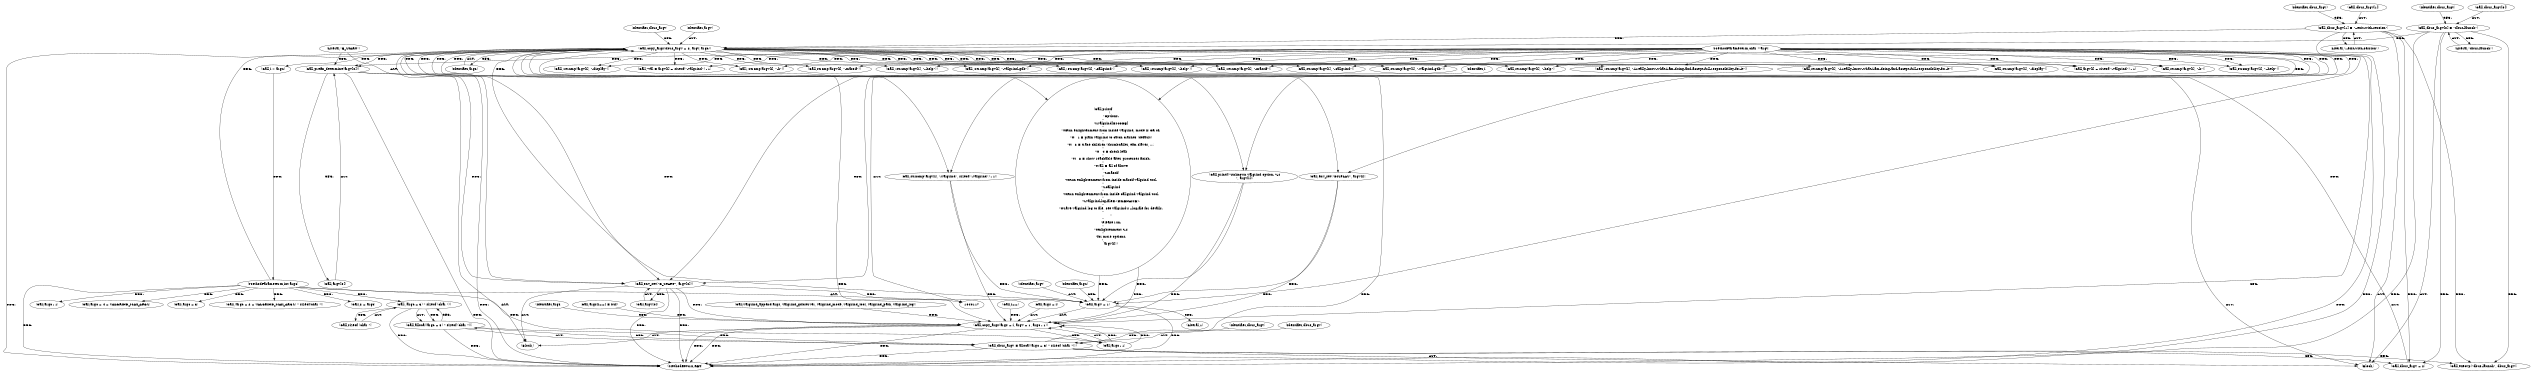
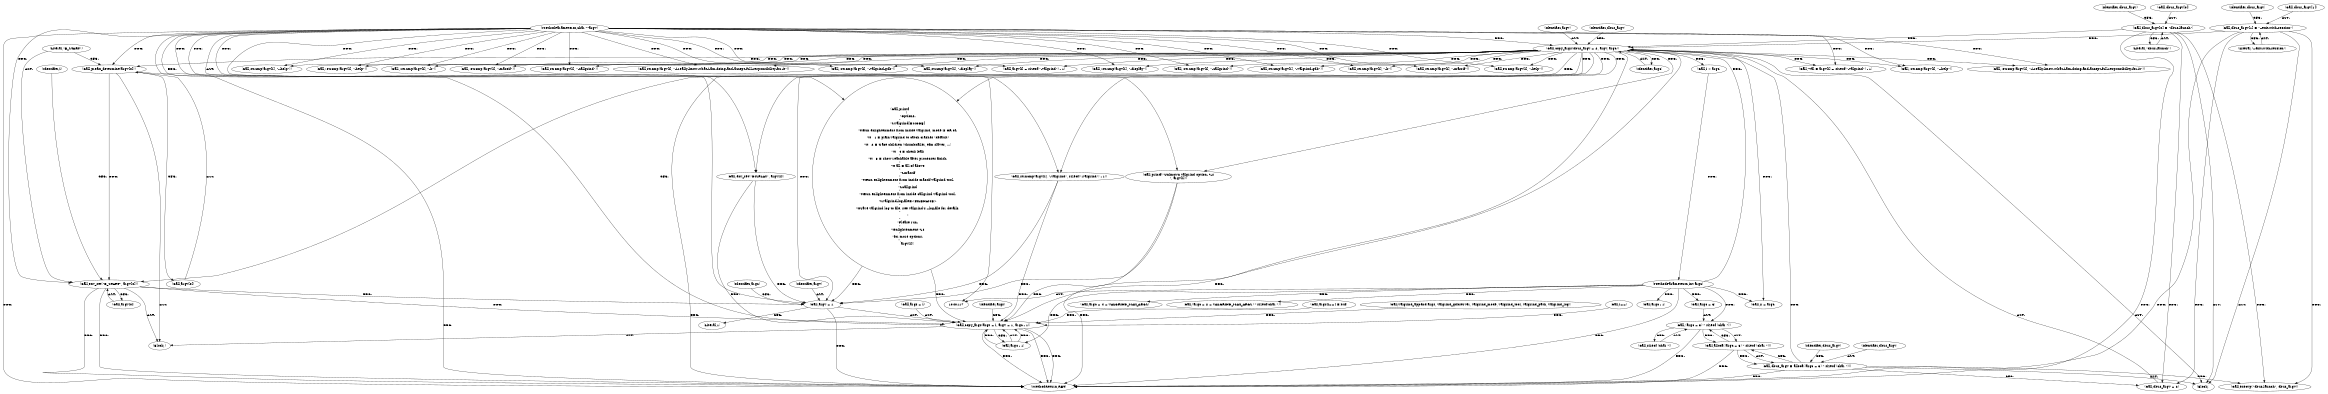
  digraph {
    n1 [label="(Call,env_set(\"E_START\", argv[0]))"]
    n2 [label="(Call,copy_args(args + i, argv + 1, argc - 1))"]
    n3 [label="(Call,argv + 1)"]
    n4 [label="(Call,argv[0])"]
    n5 [label="(MethodReturn,RET)"]
    n6 [label="(Block,)"]
    n7 [label="(Call,argc - 1)"]
    n8 [label="(Literal,1)"]
    n9 [label="(Call,prefix_determine(argv[0]))"]
    n10 [label="(Call,argv[0])"]
    n11 [label="(Call,copy_args(dbus_argv + 2, argv, argc))"]
    n12 [label="(Call,i < argc)"]
    n13 [label="(Call,!strcmp(argv[i], \"-i-really-know-what-i-am-doing-and-accept-full-responsibility-for-it\"))"]
    n14 [label="(Call,strcmp(argv[i], \"-i-really-know-what-i-am-doing-and-accept-full-responsibility-for-it\"))"]
    n15 [label="(Call,strcmp(argv[i], \"-display\"))"]
    n16 [label="(Call,argv[i] + sizeof(\"-valgrind\") - 1)"]
    n17 [label="(Call,strcmp(argv[i], \"-h\"))"]
    n18 [label="(Call,strcmp(argv[i], \"--help\"))"]
    n19 [label="(Call,2 + argc)"]
    n20 [label="(Block,)"]
    n21 [label="(Call,strcmp(argv[i], \"-help\"))"]
    n22 [label="(Call,!strcmp(argv[i], \"-display\"))"]
    n23 [label="(Call,strncmp(argv[i], \"-valgrind\", sizeof(\"-valgrind\") - 1))"]
    n24 [label="(Call,*val = argv[i] + sizeof(\"-valgrind\") - 1)"]
    n25 [label="(Call,!strcmp(argv[i], \"-h\"))"]
    n26 [label="(Call,strcmp(argv[i], \"-massif\"))"]
    n27 [label="(Call,!strcmp(argv[i], \"--help\"))"]
    n28 [label="(Call,env_set(\"DISPLAY\", argv[i]))"]
    n29 [label="(Call,!strcmp(argv[i], \"-valgrind-gdb\"))"]
    n30 [label="(Call,printf(\"Unknown valgrind option: %s\n\", argv[i]))"]
    n31 [label="(Identifier,argc)"]
    n32 [label="(Call,!strcmp(argv[i], \"-callgrind\"))"]
    n33 [label="(Call,!strcmp(argv[i], \"-help\"))"]
    n34 [label="(Call,!strcmp(argv[i], \"-massif\"))"]
    n35 [label="(Call,strcmp(argv[i], \"-callgrind\"))"]
    n36 [label="(Call,printf\n             (\n               \"Options:\n\"\n               \"\t-valgrind[=MODE]\n\"\n               \"\t\tRun enlightenment from inside valgrind, mode is OR of:\n\"\n               \"\t\t   1 = plain valgrind to catch crashes (default)\n\"\n               \"\t\t   2 = trace children (thumbnailer, efm slaves, ...)\n\"\n               \"\t\t   4 = check leak\n\"\n               \"\t\t   8 = show reachable after processes finish.\n\"\n               \"\t\t all = all of above\n\"\n               \"\t-massif\n\"\n               \"\t\tRun enlightenment from inside massif valgrind tool.\n\"\n               \"\t-callgrind\n\"\n               \"\t\tRun enlightenment from inside callgrind valgrind tool.\n\"\n               \"\t-valgrind-log-file=<FILENAME>\n\"\n               \"\t\tSave valgrind log to file, see valgrind's --log-file for details.\n\"\n               \"\n\"\n               \"Please run:\n\"\n               \"\tenlightenment %s\n\"\n               \"for more options.\n\",\n               argv[i]))"]
    n37 [label="(Call,strcmp(argv[i], \"-valgrind-gdb\"))"]
    n38 [label="(MethodParameterIn,int argc)"]
    n39 [label="(Call,dbus_argv[1] = \"--exit-with-session\")"]
    n40 [label="(Call,dbus_argv + 2)"]
    n41 [label="(Call,execvp(\"dbus-launch\", dbus_argv))"]
    n42 [label="(Literal,\"--exit-with-session\")"]
    n43 [label="(Call,dbus_argv[0] = \"dbus-launch\")"]
    n44 [label="(Literal,\"dbus-launch\")"]
    n45 [label="(Call,dbus_argv = alloca((argc + 3) * sizeof (char *)))"]
    n46 [label="(Call,alloca((argc + 3) * sizeof (char *)))"]
    n47 [label="(Call,(argc + 3) * sizeof (char *))"]
    n48 [label="(Call,sizeof (char *))"]
    n49 [label="(Call,argc - 1)"]
    n50 [label="(Call,argc + 4 + VALGRIND_MAX_ARGS)"]
    n51 [label="(Call,argc + 3)"]
    n52 [label="(Call,(argc + 2 + VALGRIND_MAX_ARGS) * sizeof(char *))"]
    n53 [label=1040117]
    n54 [label="(MethodParameterIn,char **argv)"]
    n55 [label="(Call,args[i++] = buf)"]
    n56 [label="(Identifier,dbus_argv)"]
    n57 [label="(Call,valgrind_append(args, valgrind_gdbserver, valgrind_mode, valgrind_tool, valgrind_path, valgrind_log))"]
    n58 [label="(Call,i++)"]
    n59 [label="(Call,args + i)"]
    n60 [label="(Identifier,argv)"]
    n61 [label="(Identifier,args)"]
    n62 [label="(Identifier,dbus_argv)"]
    n63 [label="(Literal,\"E_START\")"]
    n64 [label="(Call,dbus_argv[1])"]
    n65 [label="(Identifier,argc)"]
    n66 [label="(Identifier,dbus_argv)"]
    n67 [label="(Identifier,dbus_argv)"]
    n68 [label="(Identifier,dbus_argv)"]
    n69 [label="(Call,dbus_argv[0])"]
    n70 [label="(Identifier,argv)"]
    n71 [label="(Identifier,i)"]
    n1 -> n2 [label="DDG: "]
    n1 -> n3 [label="DDG: "]
    n1 -> n4 [label="CFG: "]
    n1 -> n5 [label="DDG: "]
    n1 -> n5 [label="DDG: "]
    n1 -> n6 [label="AST: "]
    n2 -> n5 [label="DDG: "]
    n2 -> n5 [label="DDG: "]
    n2 -> n5 [label="DDG: "]
    n2 -> n6 [label="AST: "]
    n2 -> n7 [label="CFG: "]
    n3 -> n2 [label="AST: "]
    n3 -> n5 [label="DDG: "]
    n3 -> n8 [label="CFG: "]
    n4 -> n1 [label="AST: "]
    n7 -> n2 [label="AST: "]
    n7 -> n2 [label="DDG: "]
    n7 -> n2 [label="DDG: "]
    n9 -> n1 [label="DDG: "]
    n9 -> n5 [label="DDG: "]
    n9 -> n6 [label="AST: "]
    n9 -> n10 [label="CFG: "]
    n10 -> n9 [label="AST: "]
    n11 -> n1 [label="DDG: "]
    n11 -> n2 [label="DDG: "]
    n11 -> n3 [label="DDG: "]
    n11 -> n5 [label="DDG: "]
    n11 -> n5 [label="DDG: "]
    n11 -> n9 [label="DDG: "]
    n11 -> n12 [label="DDG: "]
    n11 -> n13 [label="DDG: "]
    n11 -> n14 [label="DDG: "]
    n11 -> n15 [label="DDG: "]
    n11 -> n16 [label="DDG: "]
    n11 -> n17 [label="DDG: "]
    n11 -> n18 [label="DDG: "]
+   n11 -> n19 [label="DDG: "]
    n11 -> n20 [label="AST: "]
    n11 -> n21 [label="DDG: "]
    n11 -> n22 [label="DDG: "]
    n11 -> n23 [label="DDG: "]
    n11 -> n24 [label="DDG: "]
    n11 -> n25 [label="DDG: "]
    n11 -> n26 [label="DDG: "]
    n11 -> n27 [label="DDG: "]
    n11 -> n28 [label="DDG: "]
    n11 -> n29 [label="DDG: "]
    n11 -> n30 [label="DDG: "]
    n11 -> n31 [label="CFG: "]
    n11 -> n32 [label="DDG: "]
    n11 -> n33 [label="DDG: "]
    n11 -> n34 [label="DDG: "]
    n11 -> n35 [label="DDG: "]
    n11 -> n36 [label="DDG: "]
    n11 -> n37 [label="DDG: "]
    n12 -> n38 [label="DDG: "]
    n23 -> n2 [label="DDG: "]
    n23 -> n3 [label="DDG: "]
    n28 -> n2 [label="DDG: "]
    n28 -> n3 [label="DDG: "]
    n30 -> n2 [label="DDG: "]
    n30 -> n3 [label="DDG: "]
    n31 -> n11 [label="AST: "]
    n36 -> n2 [label="DDG: "]
    n36 -> n3 [label="DDG: "]
    n38 -> n5 [label="DDG: "]
    n38 -> n7 [label="DDG: "]
    n38 -> n11 [label="DDG: "]
    n38 -> n19 [label="DDG: "]
    n38 -> n47 [label="DDG: "]
    n38 -> n49 [label="DDG: "]
    n38 -> n50 [label="DDG: "]
    n38 -> n51 [label="DDG: "]
    n38 -> n52 [label="DDG: "]
    n38 -> n53 [label="AST: "]
    n39 -> n5 [label="DDG: "]
    n39 -> n11 [label="DDG: "]
    n39 -> n20 [label="AST: "]
    n39 -> n40 [label="DDG: "]
    n39 -> n41 [label="DDG: "]
    n39 -> n42 [label="CFG: "]
    n40 -> n11 [label="AST: "]
    n42 -> n39 [label="AST: "]
    n43 -> n5 [label="DDG: "]
    n43 -> n11 [label="DDG: "]
    n43 -> n20 [label="AST: "]
    n43 -> n40 [label="DDG: "]
    n43 -> n41 [label="DDG: "]
    n43 -> n44 [label="CFG: "]
    n44 -> n43 [label="AST: "]
    n45 -> n5 [label="DDG: "]
    n45 -> n11 [label="DDG: "]
    n45 -> n20 [label="AST: "]
    n45 -> n40 [label="CFG: "]
    n45 -> n41 [label="DDG: "]
    n45 -> n46 [label="CFG: "]
    n46 -> n5 [label="DDG: "]
    n46 -> n45 [label="AST: "]
    n46 -> n45 [label="DDG: "]
    n46 -> n47 [label="CFG: "]
    n47 -> n5 [label="DDG: "]
    n47 -> n46 [label="AST: "]
    n47 -> n46 [label="DDG: "]
    n47 -> n48 [label="CFG: "]
    n48 -> n47 [label="AST: "]
+   n51 -> n47 [label="AST: "]
    n54 -> n1 [label="DDG: "]
    n54 -> n2 [label="CFG: "]
    n54 -> n3 [label="DDG: "]
    n54 -> n5 [label="DDG: "]
    n54 -> n9 [label="DDG: "]
+   n54 -> n11 [label="DDG: "]
    n54 -> n13 [label="DDG: "]
    n54 -> n14 [label="DDG: "]
    n54 -> n15 [label="DDG: "]
    n54 -> n16 [label="DDG: "]
    n54 -> n17 [label="DDG: "]
    n54 -> n18 [label="DDG: "]
    n54 -> n21 [label="DDG: "]
    n54 -> n22 [label="DDG: "]
    n54 -> n23 [label="DDG: "]
    n54 -> n24 [label="DDG: "]
    n54 -> n25 [label="DDG: "]
    n54 -> n26 [label="DDG: "]
    n54 -> n27 [label="DDG: "]
    n54 -> n28 [label="DDG: "]
    n54 -> n29 [label="DDG: "]
    n54 -> n30 [label="DDG: "]
    n54 -> n32 [label="DDG: "]
    n54 -> n33 [label="DDG: "]
    n54 -> n34 [label="DDG: "]
    n54 -> n35 [label="DDG: "]
    n54 -> n36 [label="DDG: "]
    n54 -> n37 [label="DDG: "]
    n54 -> n53 [label="AST: "]
    n55 -> n2 [label="DDG: "]
    n56 -> n45 [label="CFG: "]
    n57 -> n2 [label="DDG: "]
    n58 -> n2 [label="DDG: "]
    n59 -> n2 [label="AST: "]
    n60 -> n3 [label="AST: "]
    n61 -> n2 [label="CFG: "]
    n62 -> n39 [label="CFG: "]
    n63 -> n1 [label="AST: "]
    n63 -> n9 [label="CFG: "]
    n64 -> n39 [label="AST: "]
    n65 -> n3 [label="CFG: "]
    n66 -> n45 [label="AST: "]
    n67 -> n43 [label="CFG: "]
    n68 -> n11 [label="CFG: "]
    n69 -> n43 [label="AST: "]
    n70 -> n11 [label="AST: "]
    n71 -> n1 [label="CFG: "]
  }
